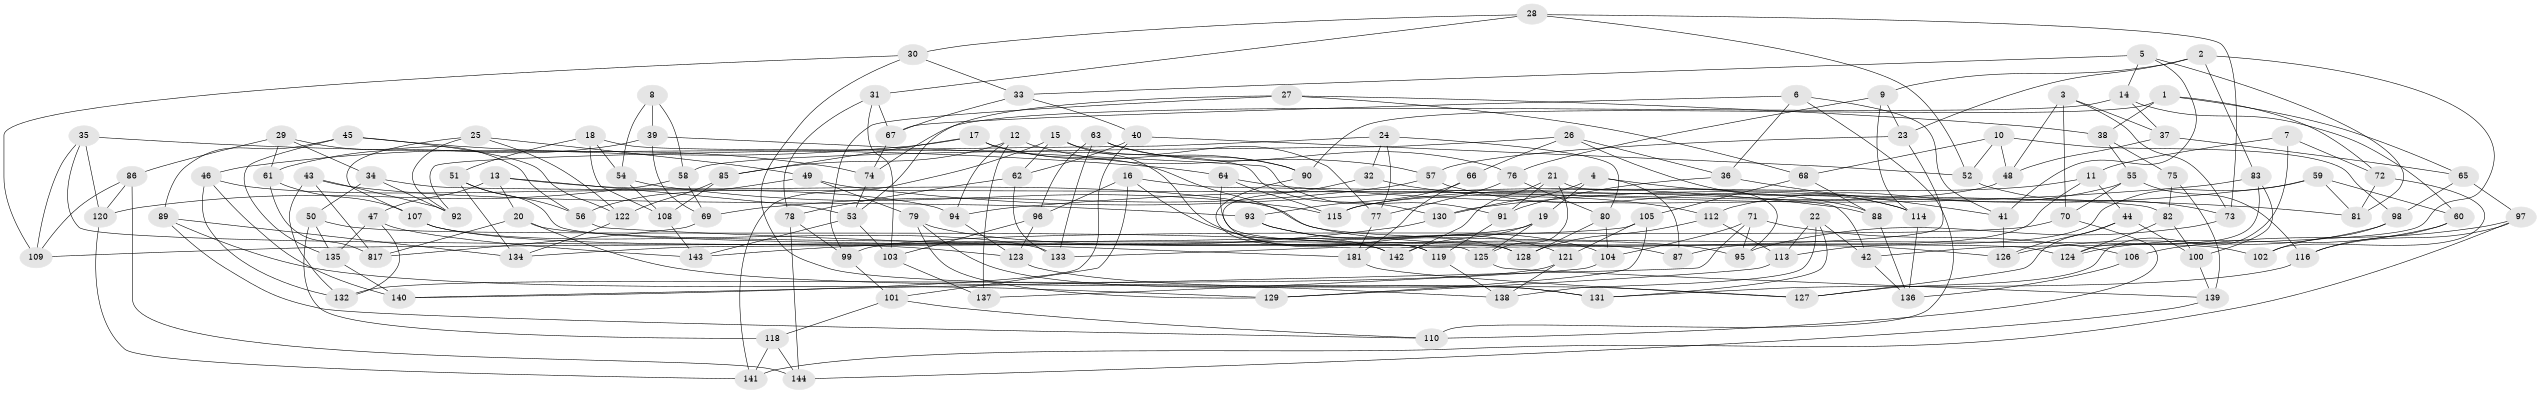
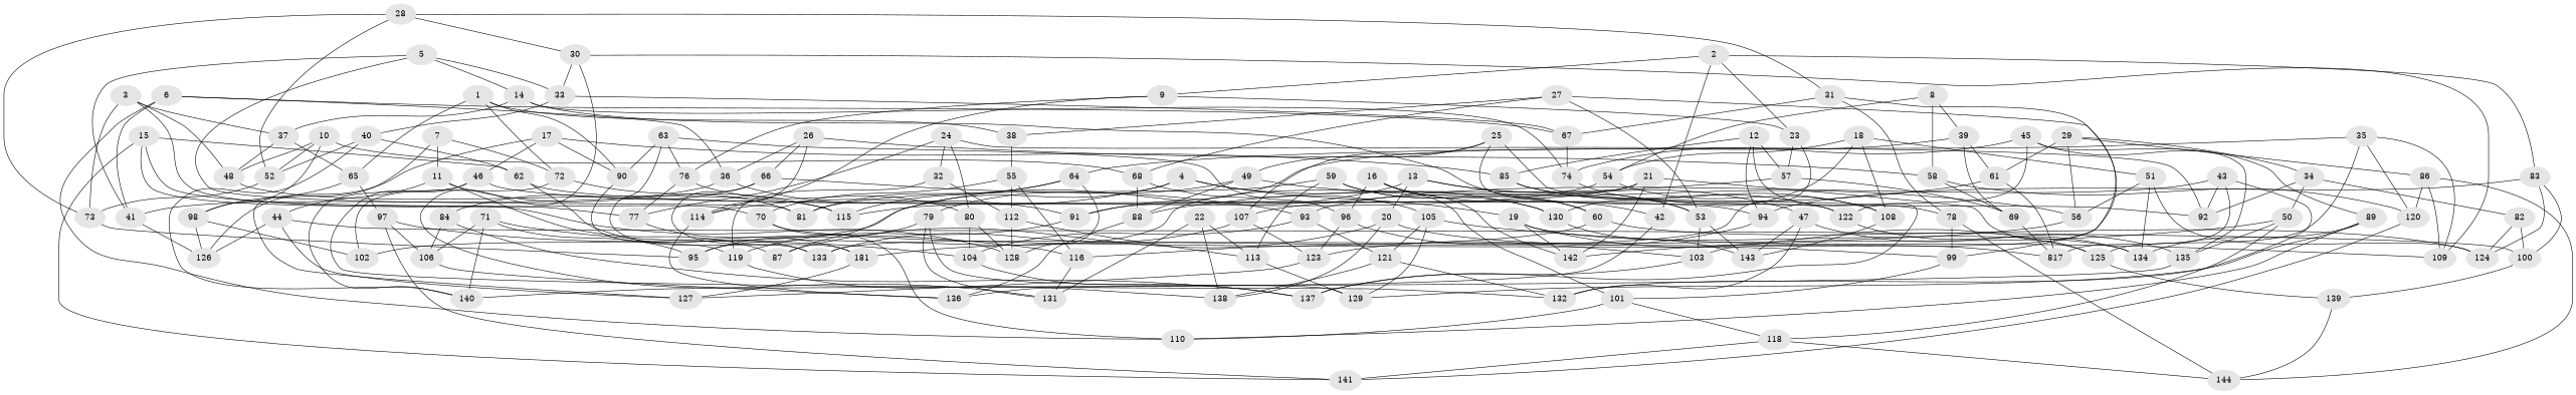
  graph {
    node [color=gray90 style=filled]
    1
    38
    65
    72
    90
-   75
    55
    98
    97
    81
    102
    119
    2
    9
    23
    42
    83
    114
    76
    57
    133
    136
    94
    100
    124
    3
    37
    48
    70
    73
    115
    110
    99
    95
    4
    19
    87
    130
    142
    125
    134
    143
    5
    14
    33
    41
    60
    74
    67
    40
    126
    6
    36
    91
    7
    11
    127
    8
    39
    54
    58
    44
    61
    69
    108
    120
    77
    80
    10
    52
    68
    88
    105
    12
    85
    137
    122
    123
    13
    20
    47
    53
    n83 [label=817]
    138
    132
    135
    103
    116
    15
    62
    128
    141
    78
    n94 [label=181]
    16
    96
    101
    118
    17
    46
    140
    18
    51
    56
    139
    21
    22
    113
    131
    129
    24
    32
    92
    112
    104
    25
    49
    107
    79
    26
    66
    93
+   84
    27
    28
    30
    31
    109
    29
    34
    86
    50
    82
    144
    35
    64
    43
    121
    45
    89
    59
    63
    106
    71
    1 -- 38
    1 -- 65
    1 -- 72
    1 -- 90
-   38 -- 75
    38 -- 55
    65 -- 98
    65 -- 97
    72 -- 81
    72 -- 102
    90 -- 119
-   75 -- 139
-   75 -- 82
    55 -- 70
    55 -- 116
    55 -- 112
    98 -- 102
    98 -- 126
    97 -- 116
    97 -- 141
    97 -- 106
    119 -- 138
    2 -- 9
    2 -- 23
    2 -- 42
    2 -- 83
    9 -- 23
    9 -- 114
    9 -- 76
    23 -- 57
    23 -- 133
    42 -- 136
    83 -- 94
    83 -- 100
    83 -- 124
    114 -- 136
    76 -- 77
    76 -- 80
    57 -- 69
    57 -- 88
    94 -- 123
    100 -- 139
    3 -- 37
    3 -- 48
    3 -- 70
    3 -- 73
    37 -- 65
    37 -- 48
    48 -- 115
    70 -- 110
    70 -- 99
    73 -- 95
    99 -- 101
    4 -- 114
    4 -- 19
    4 -- 87
    4 -- 130
    19 -- 142
    19 -- 125
    19 -- 134
    130 -- 143
    125 -- 139
    5 -- 81
    5 -- 14
    5 -- 33
    5 -- 41
    14 -- 37
    14 -- 60
    14 -- 74
    33 -- 67
    33 -- 40
    41 -- 126
    60 -- 124
    60 -- 116
    74 -- 53
    67 -- 74
    40 -- 52
    40 -- 62
    40 -- 140
    6 -- 110
    6 -- 41
    6 -- 67
    6 -- 36
    36 -- 41
    36 -- 91
    91 -- 119
    7 -- 72
    7 -- 11
    7 -- 127
    11 -- 115
    11 -- 87
    11 -- 44
    8 -- 39
    8 -- 54
    8 -- 58
    39 -- 91
    39 -- 61
    39 -- 69
    54 -- 115
    54 -- 108
    58 -- 69
    58 -- 120
    44 -- 100
    44 -- 126
    44 -- 127
    61 -- n83
    61 -- 107
    69 -- n83
    108 -- 143
    120 -- 141
    77 -- n94
    80 -- 128
    80 -- 104
    10 -- 98
    10 -- 48
    10 -- 52
    10 -- 68
    52 -- 73
    68 -- 88
    68 -- 105
    88 -- 136
    105 -- 129
    105 -- 109
    105 -- 121
    12 -- 57
    12 -- 94
    12 -- 85
    12 -- 137
    85 -- 108
    85 -- 122
    122 -- 134
    123 -- 127
    13 -- 102
    13 -- 20
    13 -- 47
    13 -- 53
    20 -- 87
    20 -- n83
    20 -- 138
    47 -- 143
    47 -- 132
    47 -- 135
    53 -- 143
    53 -- 103
    135 -- 140
    103 -- 137
    116 -- 131
    15 -- 77
    15 -- 62
    15 -- 128
    15 -- 141
    62 -- 133
    62 -- 78
    78 -- 99
    78 -- 144
    n94 -- 127
    16 -- 42
    16 -- 142
    16 -- 96
    16 -- 101
    96 -- 123
    96 -- 103
    101 -- 110
    101 -- 118
    118 -- 141
    118 -- 144
    17 -- 90
    17 -- 126
    17 -- 85
    17 -- 46
    46 -- 94
    46 -- 132
    46 -- 140
    18 -- 130
    18 -- 54
    18 -- 108
    18 -- 51
    51 -- 124
    51 -- 134
    51 -- 56
    56 -- n94
    139 -- 144
    21 -- 95
    21 -- 142
    21 -- 125
    21 -- 91
-   22 -- 42
    22 -- 138
    22 -- 113
    22 -- 131
    113 -- 129
    24 -- 77
    24 -- 80
    24 -- 32
    24 -- 92
    32 -- 119
    32 -- 112
    112 -- 128
    112 -- 113
    104 -- 137
    25 -- 122
    25 -- 92
    25 -- 49
    25 -- 107
    49 -- 88
    49 -- 56
    49 -- 79
    107 -- 133
    107 -- 123
    79 -- 95
    79 -- 131
    79 -- 129
    26 -- 114
    26 -- 36
    26 -- 58
    26 -- 66
    66 -- n94
    66 -- 93
+   66 -- 84
    93 -- 104
    93 -- 121
+   84 -- 137
+   84 -- 106
    27 -- 38
    27 -- 99
    27 -- 68
    27 -- 53
    28 -- 73
    28 -- 52
    28 -- 30
    28 -- 31
    30 -- 33
    30 -- 131
    30 -- 109
    31 -- 67
    31 -- 103
    31 -- 78
    29 -- 61
    29 -- 56
    29 -- 34
    29 -- 86
    34 -- 92
    34 -- 50
    34 -- 82
    86 -- 120
    86 -- 109
    86 -- 144
    50 -- 142
    50 -- 135
    50 -- 118
    82 -- 100
    82 -- 124
    35 -- 125
    35 -- 120
    35 -- 109
    35 -- 64
    64 -- 81
    64 -- 115
    64 -- 128
    43 -- n83
    43 -- 132
    43 -- 92
    43 -- 93
    121 -- 138
    121 -- 132
    45 -- 74
    45 -- 122
    45 -- 135
    45 -- 89
    89 -- 110
    89 -- 134
    89 -- 129
    59 -- 81
    59 -- 130
    59 -- 60
    59 -- 113
    63 -- 90
    63 -- 76
    63 -- 133
    63 -- 96
    106 -- 136
    71 -- 95
    71 -- 140
    71 -- 104
    71 -- 106
  }
